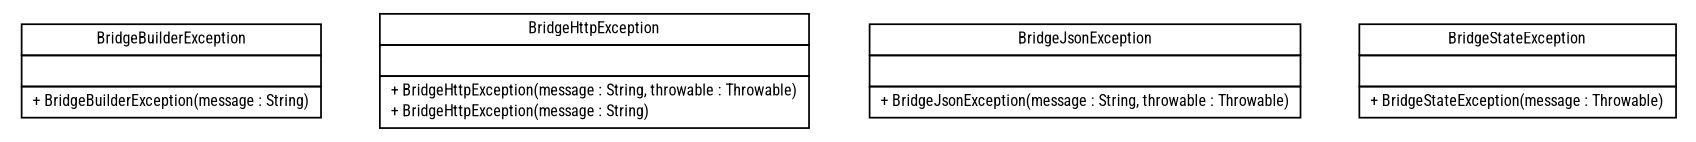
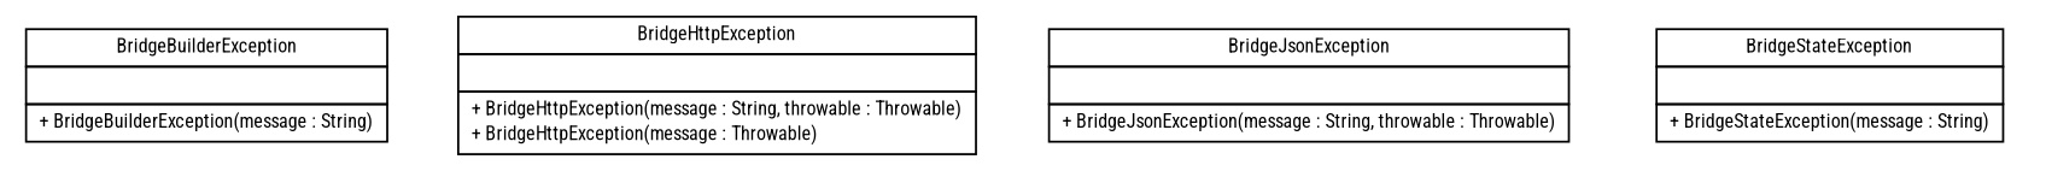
  digraph {
    nodesep=0.25
    ranksep=0.5
    fontname="Roboto Condensed"
    node [fontcolor=black fontname="Roboto Condensed" fontsize=9.0 shape=plaintext]
    n1 [label=<<table title="cloud.robots.bridge.client.internal.exceptions.BridgeBuilderException" border="0" cellborder="1" cellspacing="0" cellpadding="2" port="p" href="./BridgeBuilderException.html"> 		<tr><td><table border="0" cellspacing="0" cellpadding="1"> <tr><td align="center" balign="center"> BridgeBuilderException </td></tr> 		</table></td></tr> 		<tr><td><table border="0" cellspacing="0" cellpadding="1"> <tr><td align="left" balign="left">  </td></tr> 		</table></td></tr> 		<tr><td><table border="0" cellspacing="0" cellpadding="1"> <tr><td align="left" balign="left"> + BridgeBuilderException(message : String) </td></tr> 		</table></td></tr> 		</table>>]
-   n2 [label=<<table title="cloud.robots.bridge.client.internal.exceptions.BridgeHttpException" border="0" cellborder="1" cellspacing="0" cellpadding="2" port="p" href="./BridgeHttpException.html"> 		<tr><td><table border="0" cellspacing="0" cellpadding="1"> <tr><td align="center" balign="center"> BridgeHttpException </td></tr> 		</table></td></tr> 		<tr><td><table border="0" cellspacing="0" cellpadding="1"> <tr><td align="left" balign="left">  </td></tr> 		</table></td></tr> 		<tr><td><table border="0" cellspacing="0" cellpadding="1"> <tr><td align="left" balign="left"> + BridgeHttpException(message : String, throwable : Throwable) </td></tr> <tr><td align="left" balign="left"> + BridgeHttpException(message : String) </td></tr> 		</table></td></tr> 		</table>>]
+   n2 [label=<<table title="cloud.robots.bridge.client.internal.exceptions.BridgeHttpException" border="0" cellborder="1" cellspacing="0" cellpadding="2" port="p" href="./BridgeHttpException.html"> 		<tr><td><table border="0" cellspacing="0" cellpadding="1"> <tr><td align="center" balign="center"> BridgeHttpException </td></tr> 		</table></td></tr> 		<tr><td><table border="0" cellspacing="0" cellpadding="1"> <tr><td align="left" balign="left">  </td></tr> 		</table></td></tr> 		<tr><td><table border="0" cellspacing="0" cellpadding="1"> <tr><td align="left" balign="left"> + BridgeHttpException(message : String, throwable : Throwable) </td></tr> <tr><td align="left" balign="left"> + BridgeHttpException(message : Throwable) </td></tr> 		</table></td></tr> 		</table>>]
    n3 [label=<<table title="cloud.robots.bridge.client.internal.exceptions.BridgeJsonException" border="0" cellborder="1" cellspacing="0" cellpadding="2" port="p" href="./BridgeJsonException.html"> 		<tr><td><table border="0" cellspacing="0" cellpadding="1"> <tr><td align="center" balign="center"> BridgeJsonException </td></tr> 		</table></td></tr> 		<tr><td><table border="0" cellspacing="0" cellpadding="1"> <tr><td align="left" balign="left">  </td></tr> 		</table></td></tr> 		<tr><td><table border="0" cellspacing="0" cellpadding="1"> <tr><td align="left" balign="left"> + BridgeJsonException(message : String, throwable : Throwable) </td></tr> 		</table></td></tr> 		</table>>]
-   n4 [label=<<table title="cloud.robots.bridge.client.internal.exceptions.BridgeStateException" border="0" cellborder="1" cellspacing="0" cellpadding="2" port="p" href="./BridgeStateException.html"> 		<tr><td><table border="0" cellspacing="0" cellpadding="1"> <tr><td align="center" balign="center"> BridgeStateException </td></tr> 		</table></td></tr> 		<tr><td><table border="0" cellspacing="0" cellpadding="1"> <tr><td align="left" balign="left">  </td></tr> 		</table></td></tr> 		<tr><td><table border="0" cellspacing="0" cellpadding="1"> <tr><td align="left" balign="left"> + BridgeStateException(message : Throwable) </td></tr> 		</table></td></tr> 		</table>>]
+   n4 [label=<<table title="cloud.robots.bridge.client.internal.exceptions.BridgeStateException" border="0" cellborder="1" cellspacing="0" cellpadding="2" port="p" href="./BridgeStateException.html"> 		<tr><td><table border="0" cellspacing="0" cellpadding="1"> <tr><td align="center" balign="center"> BridgeStateException </td></tr> 		</table></td></tr> 		<tr><td><table border="0" cellspacing="0" cellpadding="1"> <tr><td align="left" balign="left">  </td></tr> 		</table></td></tr> 		<tr><td><table border="0" cellspacing="0" cellpadding="1"> <tr><td align="left" balign="left"> + BridgeStateException(message : String) </td></tr> 		</table></td></tr> 		</table>>]
  }
